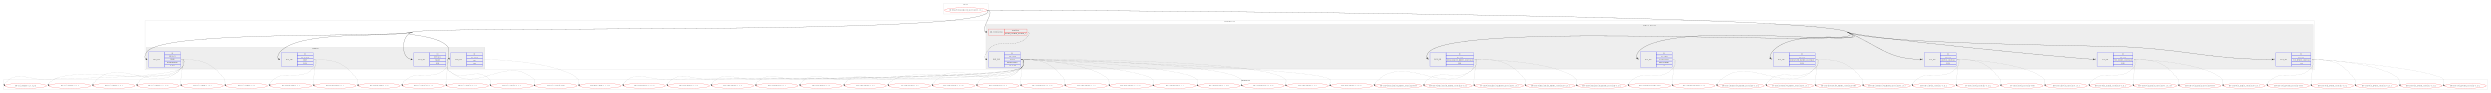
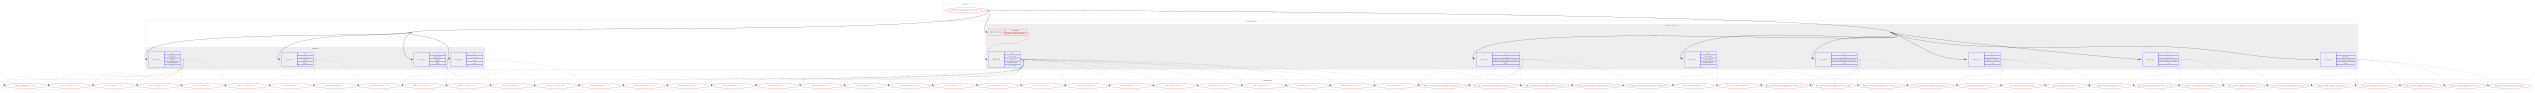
  digraph {
    compound=true
    concentrate=true
    fontname="Courier Prime"
    fontsize=10
    newrank=true
    rankdir=TB
    ranksep=1.5
    node [color=red fontname="Courier Prime" fontsize=10]
    edge [arrowhead=vee fontname="Courier Prime" headport=w style=dotted tailport=e weight=100]
    n1 [label="ros-meta/visualization_tutorials-0.10.1" width=4]
    n2 [color=blue label=<<TABLE BORDER="0" CELLBORDER="1" CELLSPACING="0" CELLPADDING="4" WIDTH="220"><TR><TD ROWSPAN="6" CELLPADDING="30">pack_dep</TD></TR><TR><TD WIDTH="110">no</TD></TR><TR><TD>dev-util</TD></TR><TR><TD>cmake</TD></TR><TR><TD>greaterequal</TD></TR><TR><TD>3.9.6</TD></TR></TABLE>> shape=none]
    n3 [color=blue label=<<TABLE BORDER="0" CELLBORDER="1" CELLSPACING="0" CELLPADDING="4" WIDTH="220"><TR><TD ROWSPAN="6" CELLPADDING="30">pack_dep</TD></TR><TR><TD WIDTH="110">no</TD></TR><TR><TD>dev-python</TD></TR><TR><TD>empy</TD></TR><TR><TD>none</TD></TR><TR><TD></TD></TR></TABLE>> shape=none]
    n4 [color=blue label=<<TABLE BORDER="0" CELLBORDER="1" CELLSPACING="0" CELLPADDING="4" WIDTH="220"><TR><TD ROWSPAN="6" CELLPADDING="30">pack_dep</TD></TR><TR><TD WIDTH="110">no</TD></TR><TR><TD>dev-util</TD></TR><TR><TD>catkin</TD></TR><TR><TD>none</TD></TR><TR><TD></TD></TR></TABLE>> shape=none]
    n5 [color=blue label=<<TABLE BORDER="0" CELLBORDER="1" CELLSPACING="0" CELLPADDING="4" WIDTH="220"><TR><TD ROWSPAN="6" CELLPADDING="30">pack_dep</TD></TR><TR><TD WIDTH="110">no</TD></TR><TR><TD>sys-devel</TD></TR><TR><TD>make</TD></TR><TR><TD>none</TD></TR><TR><TD></TD></TR></TABLE>> shape=none]
    n6 [color=blue label=<<TABLE BORDER="0" CELLBORDER="1" CELLSPACING="0" CELLPADDING="4" WIDTH="220"><TR><TD ROWSPAN="6" CELLPADDING="30">pack_dep</TD></TR><TR><TD WIDTH="110">no</TD></TR><TR><TD>dev-lang</TD></TR><TR><TD>python</TD></TR><TR><TD>greaterequal</TD></TR><TR><TD>2.7.5-r2</TD></TR></TABLE>> shape=none]
    n7 [label=<<TABLE BORDER="0" CELLBORDER="1" CELLSPACING="0" CELLPADDING="4"><TR><TD ROWSPAN="3" CELLPADDING="10">use_conditional</TD></TR><TR><TD>positive</TD></TR><TR><TD>python_targets_python2_7</TD></TR></TABLE>> shape=none]
    n8 [color=blue label=<<TABLE BORDER="0" CELLBORDER="1" CELLSPACING="0" CELLPADDING="4" WIDTH="220"><TR><TD ROWSPAN="6" CELLPADDING="30">pack_dep</TD></TR><TR><TD WIDTH="110">no</TD></TR><TR><TD>dev-ros</TD></TR><TR><TD>visualization_marker_tutorials</TD></TR><TR><TD>none</TD></TR><TR><TD></TD></TR></TABLE>> shape=none]
    n9 [color=blue label=<<TABLE BORDER="0" CELLBORDER="1" CELLSPACING="0" CELLPADDING="4" WIDTH="220"><TR><TD ROWSPAN="6" CELLPADDING="30">pack_dep</TD></TR><TR><TD WIDTH="110">no</TD></TR><TR><TD>dev-lang</TD></TR><TR><TD>python-exec</TD></TR><TR><TD>greaterequal</TD></TR><TR><TD>2</TD></TR></TABLE>> shape=none]
    n10 [color=blue label=<<TABLE BORDER="0" CELLBORDER="1" CELLSPACING="0" CELLPADDING="4" WIDTH="220"><TR><TD ROWSPAN="6" CELLPADDING="30">pack_dep</TD></TR><TR><TD WIDTH="110">no</TD></TR><TR><TD>dev-ros</TD></TR><TR><TD>interactive_marker_tutorials</TD></TR><TR><TD>none</TD></TR><TR><TD></TD></TR></TABLE>> shape=none]
    n11 [color=blue label=<<TABLE BORDER="0" CELLBORDER="1" CELLSPACING="0" CELLPADDING="4" WIDTH="220"><TR><TD ROWSPAN="6" CELLPADDING="30">pack_dep</TD></TR><TR><TD WIDTH="110">no</TD></TR><TR><TD>dev-ros</TD></TR><TR><TD>librviz_tutorial</TD></TR><TR><TD>none</TD></TR><TR><TD></TD></TR></TABLE>> shape=none]
    n12 [color=blue label=<<TABLE BORDER="0" CELLBORDER="1" CELLSPACING="0" CELLPADDING="4" WIDTH="220"><TR><TD ROWSPAN="6" CELLPADDING="30">pack_dep</TD></TR><TR><TD WIDTH="110">no</TD></TR><TR><TD>dev-ros</TD></TR><TR><TD>rviz_plugin_tutorials</TD></TR><TR><TD>none</TD></TR><TR><TD></TD></TR></TABLE>> shape=none]
    n13 [color=blue label=<<TABLE BORDER="0" CELLBORDER="1" CELLSPACING="0" CELLPADDING="4" WIDTH="220"><TR><TD ROWSPAN="6" CELLPADDING="30">pack_dep</TD></TR><TR><TD WIDTH="110">no</TD></TR><TR><TD>dev-ros</TD></TR><TR><TD>rviz_python_tutorial</TD></TR><TR><TD>none</TD></TR><TR><TD></TD></TR></TABLE>> shape=none]
    n14 [label="dev-python/empy-3.3-r1" width=4]
    n15 [label="dev-python/empy-3.3.2" width=4]
    n16 [label="dev-python/empy-3.3.3" width=4]
    n17 [label="dev-util/catkin-0.7.11" width=4]
    n18 [label="dev-util/catkin-0.7.12" width=4]
    n19 [label="dev-util/catkin-0.7.14" width=4]
    n20 [label="dev-util/catkin-9999" width=4]
    n21 [label="dev-util/cmake-3.10.3" width=4]
    n22 [label="dev-util/cmake-3.11.4-r1" width=4]
    n23 [label="dev-util/cmake-3.12.3" width=4]
    n24 [label="dev-util/cmake-3.13.4" width=4]
    n25 [label="dev-util/cmake-3.14.0_rc3" width=4]
    n26 [label="dev-util/cmake-3.9.6" width=4]
    n27 [label="sys-devel/make-4.2.1-r4" width=4]
    n28 [label="dev-lang/python-2.7.15" width=4]
    n29 [label="dev-lang/python-2.7.16" width=4]
    n30 [label="dev-lang/python-3.4.5-r1" width=4]
    n31 [label="dev-lang/python-3.4.6-r1" width=4]
    n32 [label="dev-lang/python-3.4.8" width=4]
    n33 [label="dev-lang/python-3.4.8-r1" width=4]
    n34 [label="dev-lang/python-3.5.4-r1" width=4]
    n35 [label="dev-lang/python-3.5.5" width=4]
    n36 [label="dev-lang/python-3.5.5-r1" width=4]
    n37 [label="dev-lang/python-3.5.6" width=4]
    n38 [label="dev-lang/python-3.6.3-r1" width=4]
    n39 [label="dev-lang/python-3.6.4" width=4]
+   n40 [label="dev-lang/python-3.6.5" width=4]
    n41 [label="dev-lang/python-3.6.5-r1" width=4]
    n42 [label="dev-lang/python-3.6.6" width=4]
    n43 [label="dev-lang/python-3.6.8" width=4]
    n44 [label="dev-lang/python-3.7.0" width=4]
    n45 [label="dev-lang/python-3.7.2" width=4]
    n46 [label="dev-lang/python-exec-2.4.6" width=4]
    n47 [label="dev-lang/python-exec-9939" width=4]
    n48 [label="dev-ros/interactive_marker_tutorials-0.10.1" width=4]
    n49 [label="dev-ros/interactive_marker_tutorials-0.10.2" width=4]
    n50 [label="dev-ros/interactive_marker_tutorials-0.10.3" width=4]
    n51 [label="dev-ros/interactive_marker_tutorials-9999" width=4]
    n52 [label="dev-ros/librviz_tutorial-0.10.1" width=4]
    n53 [label="dev-ros/librviz_tutorial-0.10.2" width=4]
    n54 [label="dev-ros/librviz_tutorial-0.10.3" width=4]
    n55 [label="dev-ros/librviz_tutorial-9999" width=4]
    n56 [label="dev-ros/rviz_plugin_tutorials-0.10.1-r4" width=4]
    n57 [label="dev-ros/rviz_plugin_tutorials-0.10.2" width=4]
    n58 [label="dev-ros/rviz_plugin_tutorials-0.10.3" width=4]
    n59 [label="dev-ros/rviz_plugin_tutorials-9999" width=4]
    n60 [label="dev-ros/rviz_python_tutorial-0.10.1" width=4]
    n61 [label="dev-ros/rviz_python_tutorial-0.10.2" width=4]
    n62 [label="dev-ros/rviz_python_tutorial-0.10.3" width=4]
    n63 [label="dev-ros/rviz_python_tutorial-0.9.2" width=4]
    n64 [label="dev-ros/rviz_python_tutorial-9999" width=4]
    n65 [label="dev-ros/visualization_marker_tutorials-0.10.1" width=4]
    n66 [label="dev-ros/visualization_marker_tutorials-0.10.2" width=4]
    n67 [label="dev-ros/visualization_marker_tutorials-0.10.3" width=4]
    n68 [label="dev-ros/visualization_marker_tutorials-0.9.2" width=4]
    n69 [label="dev-ros/visualization_marker_tutorials-9999" width=4]
    subgraph cluster_1 {
      color=gray
      label=<<i>ebuild</i>>
      rank=same
      n1
    }
    subgraph cluster_2 {
      color=gray
      label=<<i>dependencies</i>>
      subgraph cluster_3 {
        color=gray
        fillcolor="#eeeeee"
        label=<<i>compile</i>>
        style=filled
        subgraph sub_4 {
          color=gray
          fillcolor="#eeeeee"
          label=<<i>compile</i>>
          style=filled
          n2
        }
        subgraph sub_5 {
          color=gray
          fillcolor="#eeeeee"
          label=<<i>compile</i>>
          style=filled
          n3
        }
        subgraph sub_6 {
          color=gray
          fillcolor="#eeeeee"
          label=<<i>compile</i>>
          style=filled
          n4
        }
        subgraph sub_7 {
          color=gray
          fillcolor="#eeeeee"
          label=<<i>compile</i>>
          style=filled
          n5
        }
      }
      subgraph cluster_8 {
        color=gray
        fillcolor="#eeeeee"
        label=<<i>compile and run</i>>
        style=filled
        subgraph sub_9 {
          color=gray
          fillcolor="#eeeeee"
          label=<<i>compile and run</i>>
          style=filled
          n7
          subgraph sub_10 {
            color=gray
            fillcolor="#eeeeee"
            label=<<i>compile and run</i>>
            style=filled
            n6
          }
        }
        subgraph sub_11 {
          color=gray
          fillcolor="#eeeeee"
          label=<<i>compile and run</i>>
          style=filled
          n8
        }
        subgraph sub_12 {
          color=gray
          fillcolor="#eeeeee"
          label=<<i>compile and run</i>>
          style=filled
          n9
        }
        subgraph sub_13 {
          color=gray
          fillcolor="#eeeeee"
          label=<<i>compile and run</i>>
          style=filled
          n10
        }
        subgraph sub_14 {
          color=gray
          fillcolor="#eeeeee"
          label=<<i>compile and run</i>>
          style=filled
          n11
        }
        subgraph sub_15 {
          color=gray
          fillcolor="#eeeeee"
          label=<<i>compile and run</i>>
          style=filled
          n12
        }
        subgraph sub_16 {
          color=gray
          fillcolor="#eeeeee"
          label=<<i>compile and run</i>>
          style=filled
          n13
        }
      }
      subgraph cluster_17 {
        color=gray
        fillcolor="#eeeeee"
        label=<<i>run</i>>
        style=filled
      }
    }
    subgraph cluster_18 {
      color=gray
      label=<<i>candidates</i>>
      rank=same
      subgraph sub_19 {
        color=black
        label=<<i>candidates</i>>
        nodesep=1
        rank=same
        n14
        n15
        n16
      }
      subgraph sub_20 {
        color=black
        label=<<i>candidates</i>>
        nodesep=1
        rank=same
        n17
        n18
        n19
        n20
      }
      subgraph sub_21 {
        color=black
        label=<<i>candidates</i>>
        nodesep=1
        rank=same
        n21
        n22
        n23
        n24
        n25
        n26
      }
      subgraph sub_22 {
        color=black
        label=<<i>candidates</i>>
        nodesep=1
        rank=same
        n27
      }
      subgraph sub_23 {
        color=black
        label=<<i>candidates</i>>
        nodesep=1
        rank=same
        n28
        n29
        n30
        n31
        n32
        n33
        n34
        n35
        n36
        n37
        n38
        n39
+       n40
        n41
        n42
        n43
        n44
        n45
      }
      subgraph sub_24 {
        color=black
        label=<<i>candidates</i>>
        nodesep=1
        rank=same
        n46
        n47
      }
      subgraph sub_25 {
        color=black
        label=<<i>candidates</i>>
        nodesep=1
        rank=same
        n48
        n49
        n50
        n51
      }
      subgraph sub_26 {
        color=black
        label=<<i>candidates</i>>
        nodesep=1
        rank=same
        n52
        n53
        n54
        n55
      }
      subgraph sub_27 {
        color=black
        label=<<i>candidates</i>>
        nodesep=1
        rank=same
        n56
        n57
        n58
        n59
      }
      subgraph sub_28 {
        color=black
        label=<<i>candidates</i>>
        nodesep=1
        rank=same
        n60
        n61
        n62
        n63
        n64
      }
      subgraph sub_29 {
        color=black
        label=<<i>candidates</i>>
        nodesep=1
        rank=same
        n65
        n66
        n67
        n68
        n69
      }
    }
    n1 -> n2 [style=solid weight=20]
    n1 -> n3 [style=solid weight=20]
    n1 -> n4 [style=solid weight=20]
    n1 -> n5 [style=solid weight=20]
    n1 -> n7 [style=solid weight=20]
    n1 -> n8 [arrowhead=odotvee style=solid weight=20]
    n1 -> n9 [arrowhead=odotvee style=solid weight=20]
    n1 -> n10 [arrowhead=odotvee style=solid weight=20]
    n1 -> n11 [arrowhead=odotvee style=solid weight=20]
    n1 -> n12 [arrowhead=odotvee style=solid weight=20]
    n1 -> n13 [arrowhead=odotvee style=solid weight=20]
    n2 -> n21
    n2 -> n22
    n2 -> n23
    n2 -> n24
    n2 -> n25
    n2 -> n26
    n3 -> n14
    n3 -> n15
    n3 -> n16
    n4 -> n17
    n4 -> n18
    n4 -> n19
    n4 -> n20
    n5 -> n27
    n6 -> n28
    n6 -> n29
    n6 -> n30
    n6 -> n31
    n6 -> n32
    n6 -> n33
    n6 -> n34
    n6 -> n35
    n6 -> n36
    n6 -> n37
    n6 -> n38
    n6 -> n39
+   n6 -> n40
    n6 -> n41
    n6 -> n42
    n6 -> n43
    n6 -> n44
    n6 -> n45
    n7 -> n6 [style=dashed weight=20]
    n8 -> n65
    n8 -> n66
    n8 -> n67
    n8 -> n68
    n8 -> n69
    n9 -> n46
    n9 -> n47
    n10 -> n48
    n10 -> n49
    n10 -> n50
    n10 -> n51
    n11 -> n52
    n11 -> n53
    n11 -> n54
    n11 -> n55
    n12 -> n56
    n12 -> n57
    n12 -> n58
    n12 -> n59
    n13 -> n60
    n13 -> n61
    n13 -> n62
    n13 -> n63
    n13 -> n64
  }
